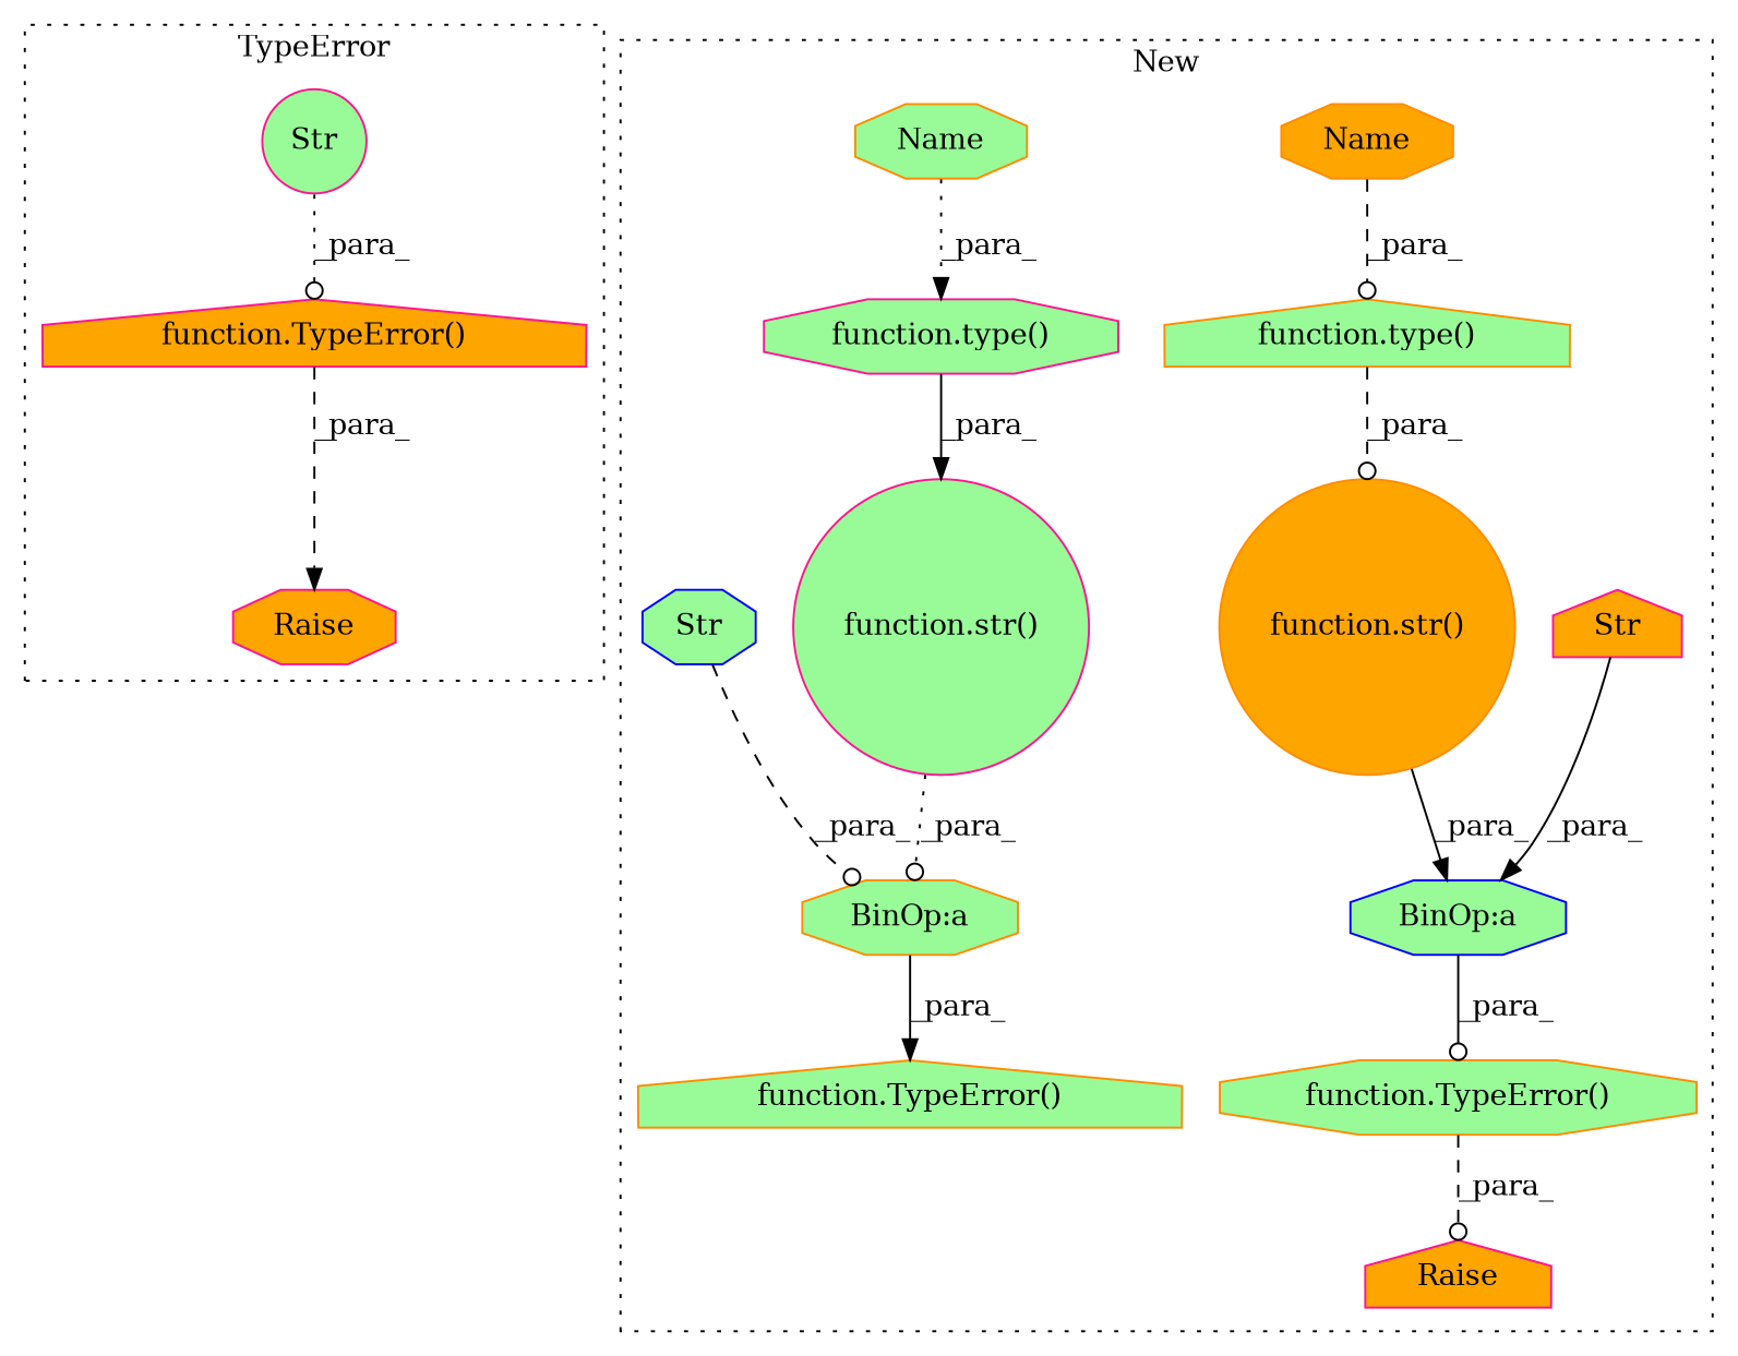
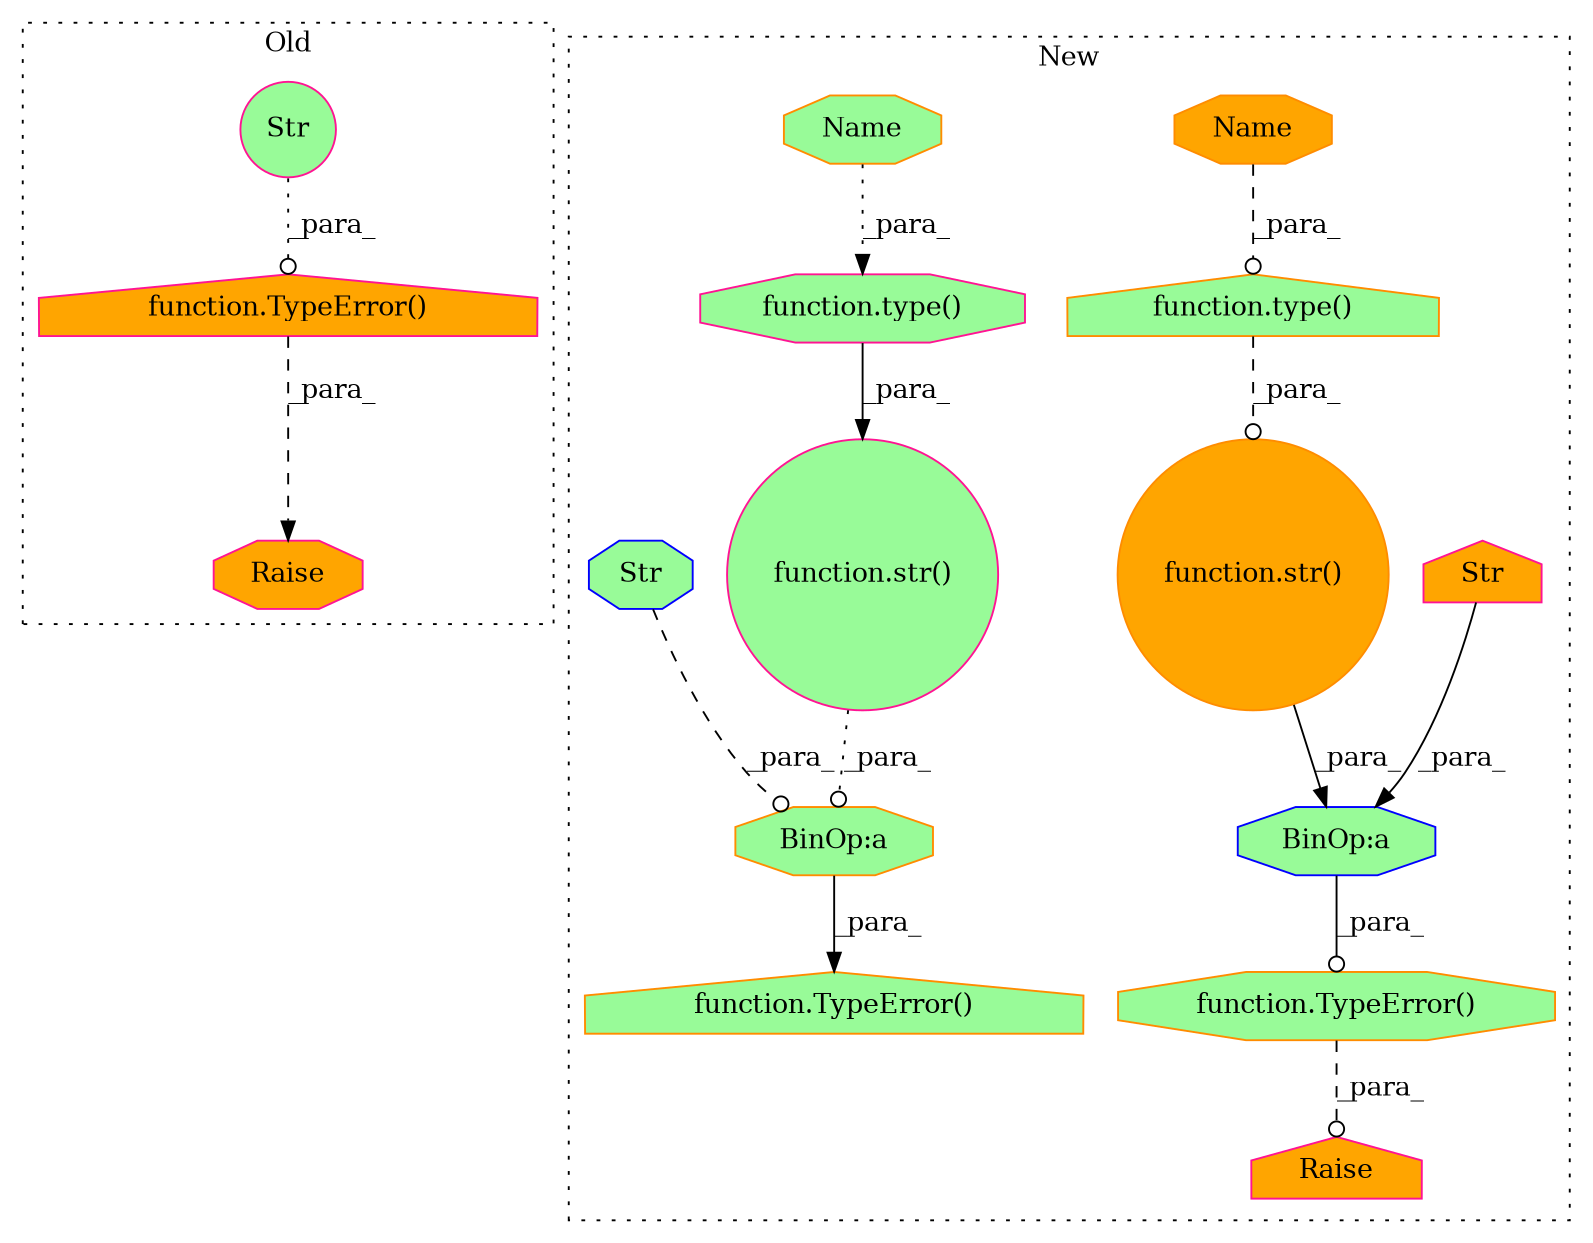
  digraph {
    node [a=75 l="10,1" shape=octagon style=filled fillcolor=palegreen color=deeppink]
    edge [style=dashed arrowhead=odot]
    n1 [a=91 l=6 label=Raise s=17216 fillcolor=orange]
    n2 [label="function.TypeError()" s="17222,17365" shape=house fillcolor=orange]
    n3 [a=66 l=133 label=Str s=17232 shape=circle]
    n4 [l="5,1" label="function.type()" s="24262,24272" shape=house color=darkorange]
    n5 [a=82 l=3 label="BinOp:a" s=24255 color=blue]
    n6 [a=66 l=112 label=Str s=24143 shape=house fillcolor=orange]
    n7 [label="function.TypeError()" s="24133,24274" color=darkorange]
    n8 [l="4,1" label="function.str()" s="24258,24273" shape=circle fillcolor=orange color=darkorange]
    n9 [l="5,1" label="function.type()" s="24519,24529"]
    n10 [a=82 l=3 label="BinOp:a" s=24512 color=darkorange]
    n11 [a=66 l=104 label=Str s=24408 color=blue]
    n12 [label="function.TypeError()" s="24398,24531" shape=house color=darkorange]
    n13 [l="4,1" label="function.str()" s="24515,24530" shape=circle]
    n14 [a=91 l=6 label=Raise s=24127 shape=house fillcolor=orange]
    n15 [a=87 l=5 label=Name s=24267 fillcolor=orange color=darkorange]
    n16 [a=87 l=5 label=Name s=24524 color=darkorange]
    subgraph cluster_1 {
-     label=TypeError
+     label=Old
      style=dotted
      n1
      n2
      n3
    }
    subgraph cluster_2 {
      label=New
      style=dotted
      n4
      n5
      n6
      n7
      n8
      n9
      n10
      n11
      n12
      n13
      n14
      n15
      n16
    }
    n2 -> n1 [label=_para_ arrowhead=normal]
    n3 -> n2 [label=_para_ style=dotted]
    n4 -> n8 [label=_para_]
    n5 -> n7 [label=_para_ style=solid]
    n6 -> n5 [label=_para_ style=solid arrowhead=normal]
    n7 -> n14 [label=_para_]
    n8 -> n5 [label=_para_ style=solid arrowhead=normal]
    n9 -> n13 [label=_para_ style=solid arrowhead=normal]
    n10 -> n12 [label=_para_ style=solid arrowhead=normal]
    n11 -> n10 [label=_para_]
    n13 -> n10 [label=_para_ style=dotted]
    n15 -> n4 [label=_para_]
    n16 -> n9 [label=_para_ style=dotted arrowhead=normal]
  }
